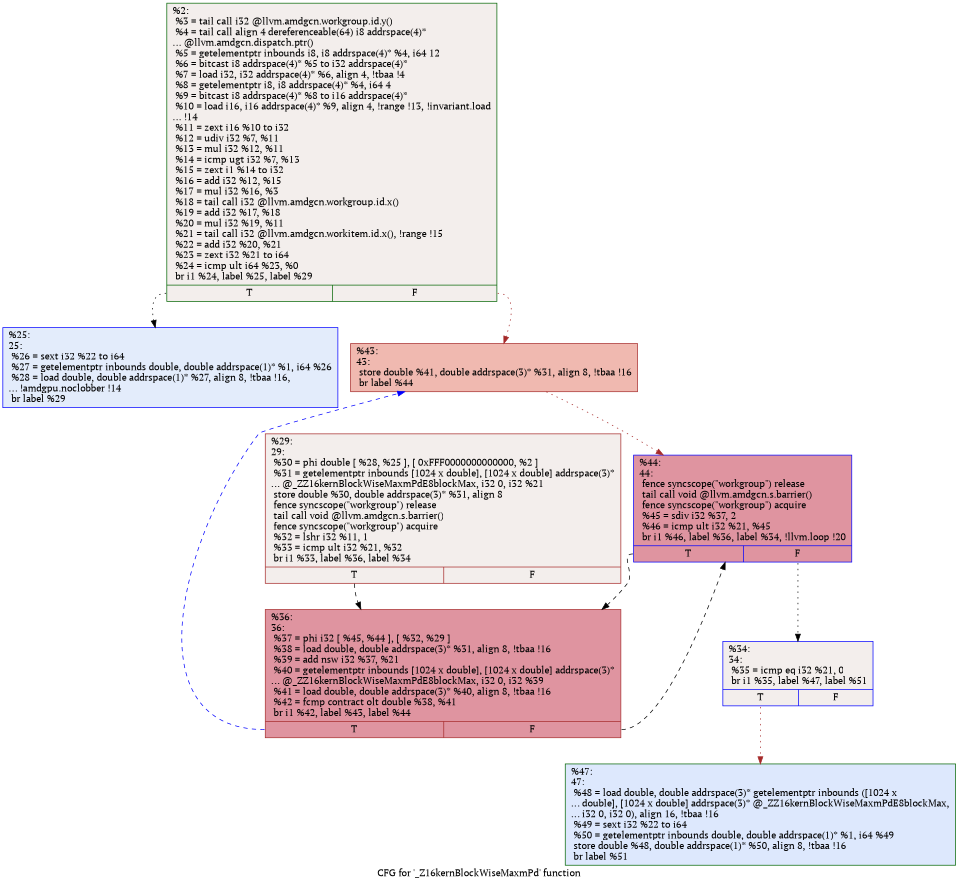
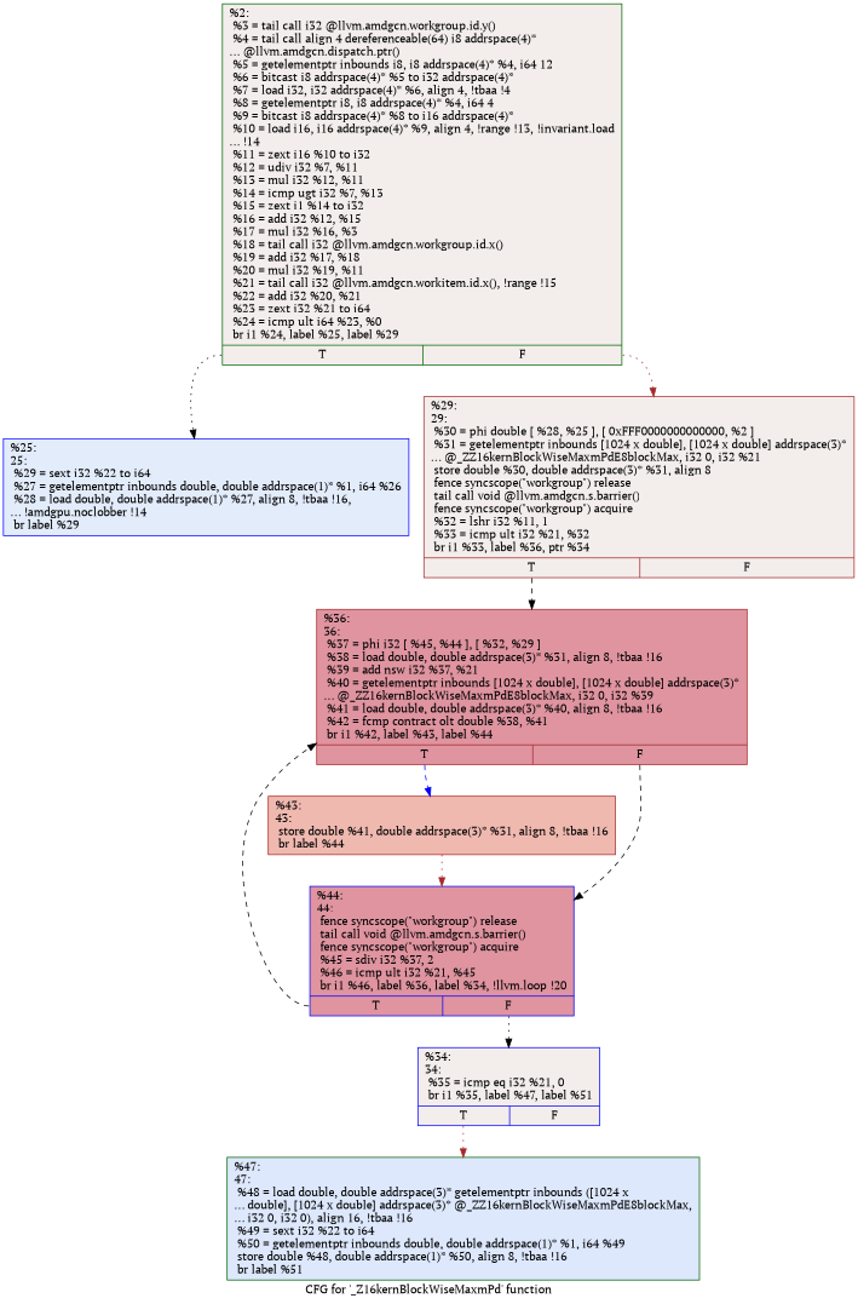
  digraph {
    fontname="PT Serif"
    label="CFG for '_Z16kernBlockWiseMaxmPd' function"
    node [color=blue fillcolor="#e3d9d370" fontname="PT Serif" shape=record style=filled]
    edge [color=black fontname="PT Serif" style=dotted tailport=s0]
    n1 [color=darkgreen label="{%2:\l  %3 = tail call i32 @llvm.amdgcn.workgroup.id.y()\l  %4 = tail call align 4 dereferenceable(64) i8 addrspace(4)*\l... @llvm.amdgcn.dispatch.ptr()\l  %5 = getelementptr inbounds i8, i8 addrspace(4)* %4, i64 12\l  %6 = bitcast i8 addrspace(4)* %5 to i32 addrspace(4)*\l  %7 = load i32, i32 addrspace(4)* %6, align 4, !tbaa !4\l  %8 = getelementptr i8, i8 addrspace(4)* %4, i64 4\l  %9 = bitcast i8 addrspace(4)* %8 to i16 addrspace(4)*\l  %10 = load i16, i16 addrspace(4)* %9, align 4, !range !13, !invariant.load\l... !14\l  %11 = zext i16 %10 to i32\l  %12 = udiv i32 %7, %11\l  %13 = mul i32 %12, %11\l  %14 = icmp ugt i32 %7, %13\l  %15 = zext i1 %14 to i32\l  %16 = add i32 %12, %15\l  %17 = mul i32 %16, %3\l  %18 = tail call i32 @llvm.amdgcn.workgroup.id.x()\l  %19 = add i32 %17, %18\l  %20 = mul i32 %19, %11\l  %21 = tail call i32 @llvm.amdgcn.workitem.id.x(), !range !15\l  %22 = add i32 %20, %21\l  %23 = zext i32 %21 to i64\l  %24 = icmp ult i64 %23, %0\l  br i1 %24, label %25, label %29\l|{<s0>T|<s1>F}}"]
-   n2 [fillcolor="#bfd3f670" label="{%25:\l25:                                               \l  %26 = sext i32 %22 to i64\l  %27 = getelementptr inbounds double, double addrspace(1)* %1, i64 %26\l  %28 = load double, double addrspace(1)* %27, align 8, !tbaa !16,\l... !amdgpu.noclobber !14\l  br label %29\l}"]
-   n3 [color=brown label="{%29:\l29:                                               \l  %30 = phi double [ %28, %25 ], [ 0xFFF0000000000000, %2 ]\l  %31 = getelementptr inbounds [1024 x double], [1024 x double] addrspace(3)*\l... @_ZZ16kernBlockWiseMaxmPdE8blockMax, i32 0, i32 %21\l  store double %30, double addrspace(3)* %31, align 8\l  fence syncscope(\"workgroup\") release\l  tail call void @llvm.amdgcn.s.barrier()\l  fence syncscope(\"workgroup\") acquire\l  %32 = lshr i32 %11, 1\l  %33 = icmp ult i32 %21, %32\l  br i1 %33, label %36, label %34\l|{<s0>T|<s1>F}}"]
+   n2 [fillcolor="#bfd3f670" label="{%25:\l25:                                               \l  %29 = sext i32 %22 to i64\l  %27 = getelementptr inbounds double, double addrspace(1)* %1, i64 %26\l  %28 = load double, double addrspace(1)* %27, align 8, !tbaa !16,\l... !amdgpu.noclobber !14\l  br label %29\l}"]
+   n3 [color=brown label="{%29:\l29:                                               \l  %30 = phi double [ %28, %25 ], [ 0xFFF0000000000000, %2 ]\l  %31 = getelementptr inbounds [1024 x double], [1024 x double] addrspace(3)*\l... @_ZZ16kernBlockWiseMaxmPdE8blockMax, i32 0, i32 %21\l  store double %30, double addrspace(3)* %31, align 8\l  fence syncscope(\"workgroup\") release\l  tail call void @llvm.amdgcn.s.barrier()\l  fence syncscope(\"workgroup\") acquire\l  %32 = lshr i32 %11, 1\l  %33 = icmp ult i32 %21, %32\l  br i1 %33, label %36, ptr %34\l|{<s0>T|<s1>F}}"]
    n4 [color=brown fillcolor="#b70d2870" label="{%36:\l36:                                               \l  %37 = phi i32 [ %45, %44 ], [ %32, %29 ]\l  %38 = load double, double addrspace(3)* %31, align 8, !tbaa !16\l  %39 = add nsw i32 %37, %21\l  %40 = getelementptr inbounds [1024 x double], [1024 x double] addrspace(3)*\l... @_ZZ16kernBlockWiseMaxmPdE8blockMax, i32 0, i32 %39\l  %41 = load double, double addrspace(3)* %40, align 8, !tbaa !16\l  %42 = fcmp contract olt double %38, %41\l  br i1 %42, label %43, label %44\l|{<s0>T|<s1>F}}"]
    n5 [color=brown fillcolor="#de614d70" label="{%43:\l43:                                               \l  store double %41, double addrspace(3)* %31, align 8, !tbaa !16\l  br label %44\l}"]
    n6 [fillcolor="#b70d2870" label="{%44:\l44:                                               \l  fence syncscope(\"workgroup\") release\l  tail call void @llvm.amdgcn.s.barrier()\l  fence syncscope(\"workgroup\") acquire\l  %45 = sdiv i32 %37, 2\l  %46 = icmp ult i32 %21, %45\l  br i1 %46, label %36, label %34, !llvm.loop !20\l|{<s0>T|<s1>F}}"]
    n7 [label="{%34:\l34:                                               \l  %35 = icmp eq i32 %21, 0\l  br i1 %35, label %47, label %51\l|{<s0>T|<s1>F}}"]
    n8 [color=darkgreen fillcolor="#b2ccfb70" label="{%47:\l47:                                               \l  %48 = load double, double addrspace(3)* getelementptr inbounds ([1024 x\l... double], [1024 x double] addrspace(3)* @_ZZ16kernBlockWiseMaxmPdE8blockMax,\l... i32 0, i32 0), align 16, !tbaa !16\l  %49 = sext i32 %22 to i64\l  %50 = getelementptr inbounds double, double addrspace(1)* %1, i64 %49\l  store double %48, double addrspace(1)* %50, align 8, !tbaa !16\l  br label %51\l}"]
    n1 -> n2
-   n1 -> n5 [color=brown tailport=s1]
+   n1 -> n3 [color=brown tailport=s1]
    n3 -> n4 [style=dashed]
    n4 -> n5 [color=blue style=dashed]
    n4 -> n6 [style=dashed tailport=s1]
    n5 -> n6 [color=brown]
    n6 -> n4 [style=dashed]
    n6 -> n7 [tailport=s1]
    n7 -> n8 [color=brown]
  }
